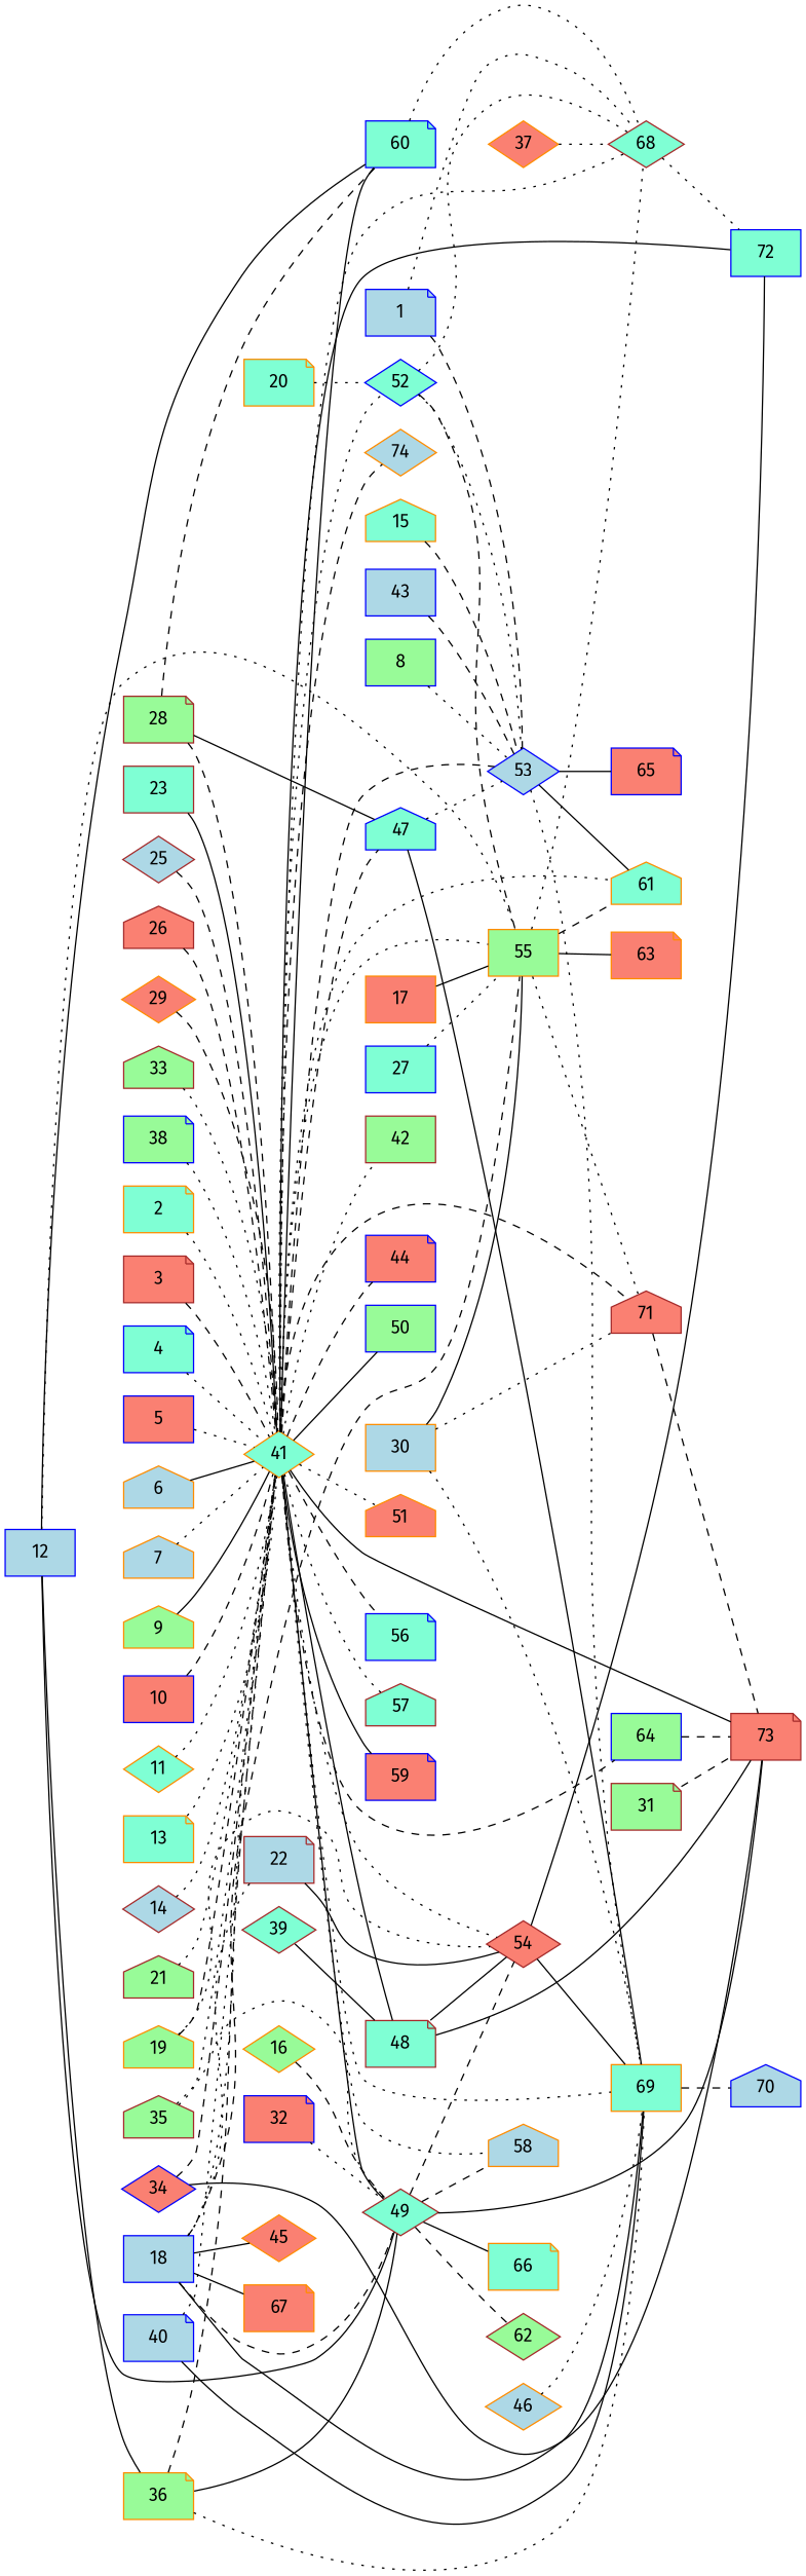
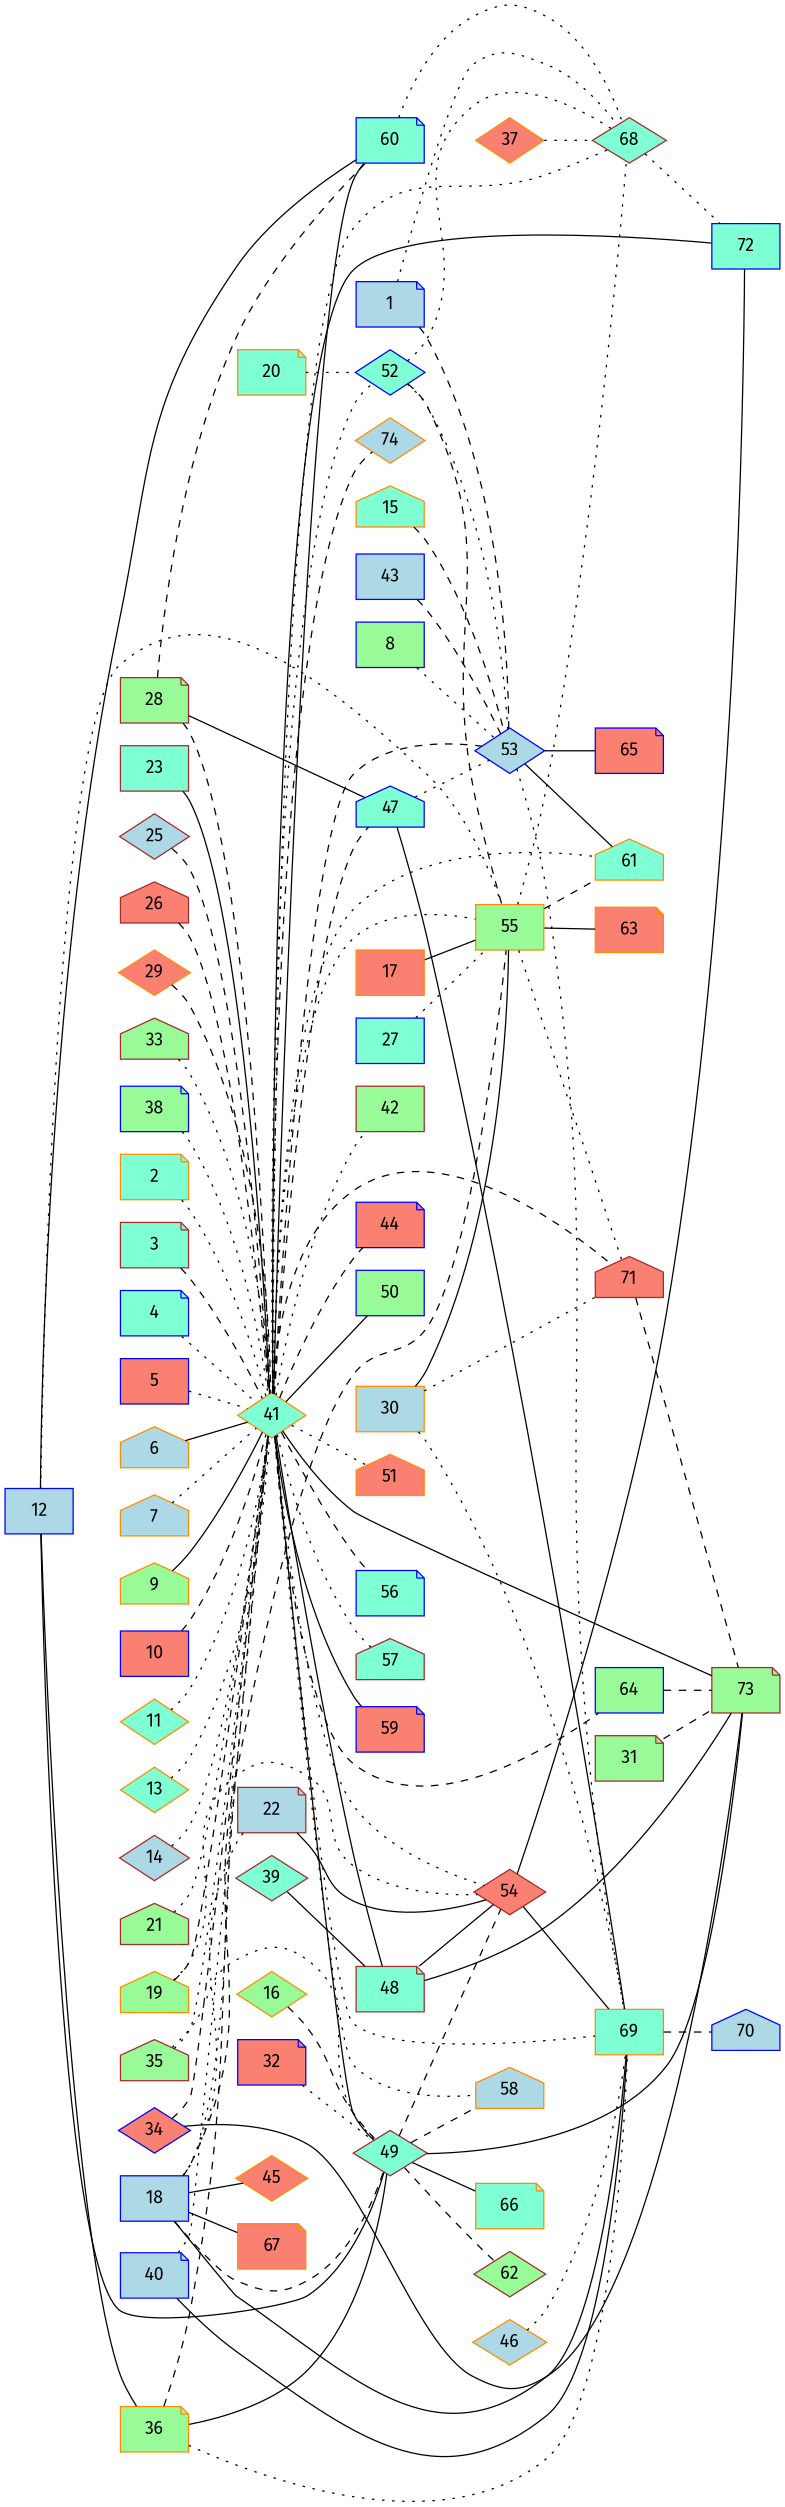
  graph {
    fontname="Fira Sans"
    rankdir=LR
    node [color=darkorange fillcolor=aquamarine fontname="Fira Sans" shape=note style=filled]
    edge [fontname="Fira Sans" style=dotted weight=1.0]
    1 [color=blue fillcolor=lightblue]
    53 [color=blue fillcolor=lightblue shape=diamond]
    68 [color=brown shape=diamond]
    69 [shape=box]
    61 [shape=house]
    65 [color=blue fillcolor=salmon]
    72 [color=blue shape=box]
    41 [shape=diamond]
    2
    49 [color=brown shape=diamond]
    55 [fillcolor=palegreen shape=box]
    60 [color=blue]
    54 [color=brown fillcolor=salmon shape=diamond]
    52 [color=blue shape=diamond]
    48 [color=brown]
    47 [color=blue shape=house]
    71 [color=brown fillcolor=salmon shape=house]
-   73 [color=brown fillcolor=salmon]
+   73 [color=brown fillcolor=palegreen]
    42 [color=brown fillcolor=palegreen shape=box]
    44 [color=blue fillcolor=salmon]
    50 [color=blue fillcolor=palegreen shape=box]
    51 [fillcolor=salmon shape=house]
    56 [color=blue]
    57 [color=brown shape=house]
    58 [fillcolor=lightblue shape=house]
    59 [color=blue fillcolor=salmon]
    64 [color=blue fillcolor=palegreen shape=box]
    74 [fillcolor=lightblue shape=diamond]
-   3 [color=brown fillcolor=salmon]
+   3 [color=brown]
    4 [color=blue]
    5 [color=blue fillcolor=salmon shape=box]
    6 [fillcolor=lightblue shape=house]
    7 [fillcolor=lightblue shape=house]
    8 [color=blue fillcolor=palegreen shape=box]
    9 [fillcolor=palegreen shape=house]
    10 [color=blue fillcolor=salmon shape=box]
    11 [shape=diamond]
    12 [color=blue fillcolor=lightblue shape=box]
    36 [fillcolor=palegreen]
    62 [color=brown fillcolor=palegreen shape=diamond]
    66
    63 [fillcolor=salmon]
-   13
+   13 [shape=diamond]
    14 [color=brown fillcolor=lightblue shape=diamond]
    15 [shape=house]
    16 [fillcolor=palegreen shape=diamond]
    17 [fillcolor=salmon shape=box]
    18 [color=blue fillcolor=lightblue shape=box]
    22 [color=brown fillcolor=lightblue]
    45 [fillcolor=salmon shape=diamond]
    67 [fillcolor=salmon]
    70 [color=blue fillcolor=lightblue shape=house]
    19 [fillcolor=palegreen shape=house]
    20
    21 [color=brown fillcolor=palegreen shape=house]
    23 [color=brown shape=box]
    25 [color=brown fillcolor=lightblue shape=diamond]
    26 [color=brown fillcolor=salmon shape=house]
    27 [color=blue shape=box]
    28 [color=brown fillcolor=palegreen]
    29 [fillcolor=salmon shape=diamond]
    30 [fillcolor=lightblue shape=box]
    31 [color=brown fillcolor=palegreen]
    32 [color=blue fillcolor=salmon]
    33 [color=brown fillcolor=palegreen shape=house]
    34 [color=blue fillcolor=salmon shape=diamond]
    35 [color=brown fillcolor=palegreen shape=house]
    37 [fillcolor=salmon shape=diamond]
    38 [color=blue fillcolor=palegreen]
    39 [color=brown shape=diamond]
    40 [color=blue fillcolor=lightblue]
    43 [color=blue fillcolor=lightblue shape=box]
    46 [fillcolor=lightblue shape=diamond]
    1 -- 53 [style=dashed]
    1 -- 68
    53 -- 69
    53 -- 61 [style=solid]
    53 -- 65 [style=solid]
    68 -- 72
    69 -- 70 [style=dashed]
    41 -- 53 [style=dashed weight=3.0]
    41 -- 68
    41 -- 69
    41 -- 61
    41 -- 72 [style=solid weight=2.0]
    41 -- 49 [style=solid weight=3.0]
    41 -- 55 [weight=2.0]
    41 -- 60 [style=solid]
    41 -- 54 [weight=2.0]
    41 -- 52 [weight=4.0]
    41 -- 48 [style=solid]
    41 -- 47 [style=dashed]
    41 -- 71 [style=dashed]
    41 -- 73 [style=solid weight=3.0]
    41 -- 42
    41 -- 44 [style=dashed]
    41 -- 50 [style=solid]
    41 -- 51
    41 -- 56 [style=dashed]
    41 -- 57
    41 -- 58
    41 -- 59 [style=solid]
    41 -- 64 [style=dashed]
    41 -- 74 [style=dashed]
    2 -- 41
    49 -- 54 [style=dashed]
    49 -- 73 [style=solid]
    49 -- 58 [style=dashed]
    49 -- 62 [style=dashed]
    49 -- 66 [style=solid]
    55 -- 68
    55 -- 61 [style=dashed]
    55 -- 71
    55 -- 63 [style=solid]
    60 -- 68
    54 -- 69 [style=solid]
    54 -- 72 [style=solid]
    52 -- 53
    52 -- 68
    52 -- 55 [style=dashed]
    48 -- 54 [style=solid]
    48 -- 73 [style=solid]
    47 -- 53
    47 -- 69 [style=solid]
    71 -- 73 [style=dashed]
    64 -- 73 [style=dashed]
    3 -- 41 [style=dashed]
    4 -- 41
    5 -- 41
    6 -- 41 [style=solid]
    7 -- 41
    8 -- 53
    9 -- 41 [style=solid]
    10 -- 41 [style=dashed]
    11 -- 41
    12 -- 49 [style=solid]
    12 -- 55
    12 -- 60 [style=solid]
    12 -- 36 [style=solid]
    36 -- 69
    36 -- 41 [style=dashed]
    36 -- 49 [style=solid]
    13 -- 41
    14 -- 41
    15 -- 53 [style=dashed]
    16 -- 49 [style=dashed]
    17 -- 55 [style=solid]
    18 -- 69 [style=solid]
    18 -- 41 [weight=2.0]
    18 -- 49 [style=dashed]
    18 -- 55 [style=dashed]
    18 -- 22
    18 -- 45 [style=solid]
    18 -- 67 [style=solid]
    22 -- 54 [style=solid]
    19 -- 41 [style=dashed]
    19 -- 54
    20 -- 52
    21 -- 41
    23 -- 41 [style=solid]
    25 -- 41 [style=dashed]
    26 -- 41 [style=dashed]
    27 -- 55
    28 -- 41 [style=dashed]
    28 -- 60 [style=dashed]
    28 -- 47 [style=solid]
    29 -- 41 [style=dashed]
    30 -- 69
    30 -- 55 [style=solid]
    30 -- 71
    31 -- 73 [style=dashed]
    32 -- 49
    33 -- 41
    34 -- 41 [style=dashed]
    34 -- 73 [style=solid]
    35 -- 41
    35 -- 49
    37 -- 68
    38 -- 41
    39 -- 48 [style=solid]
    40 -- 69 [style=solid]
    40 -- 41
    43 -- 53 [style=dashed]
    46 -- 69
  }
